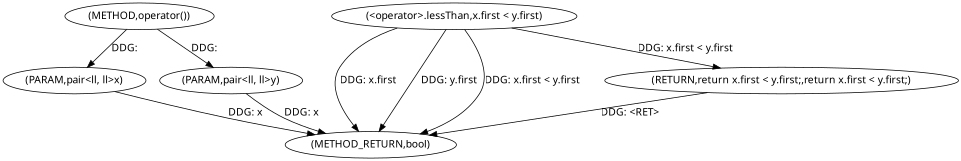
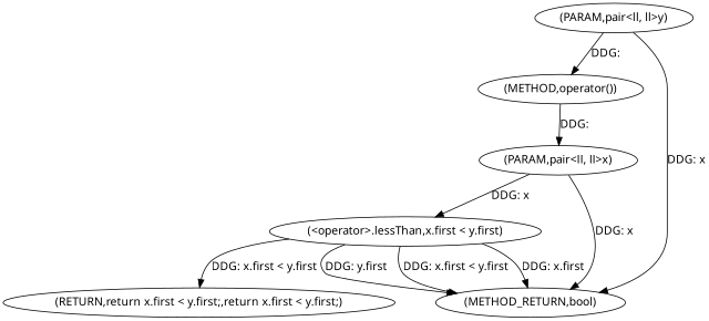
  digraph {
    fontname="Noto Sans"
    node [fontname="Noto Sans"]
    edge [fontname="Noto Sans"]
    n1 [label="(METHOD,operator())"]
    n2 [label="(PARAM,pair<ll, ll>x)"]
    n3 [label="(PARAM,pair<ll, ll>y)"]
    n4 [label="(METHOD_RETURN,bool)"]
    n5 [label="(<operator>.lessThan,x.first < y.first)"]
    n6 [label="(RETURN,return x.first < y.first;,return x.first < y.first;)"]
    n1 -> n2 [label="DDG: "]
-   n1 -> n3 [label="DDG: "]
+   n3 -> n1 [label="DDG: "]
    n2 -> n4 [label="DDG: x"]
+   n2 -> n5 [label="DDG: x"]
    n3 -> n4 [label="DDG: x"]
    n5 -> n4 [label="DDG: x.first"]
    n5 -> n4 [label="DDG: y.first"]
    n5 -> n4 [label="DDG: x.first < y.first"]
    n5 -> n6 [label="DDG: x.first < y.first"]
-   n6 -> n4 [label="DDG: <RET>"]
  }
